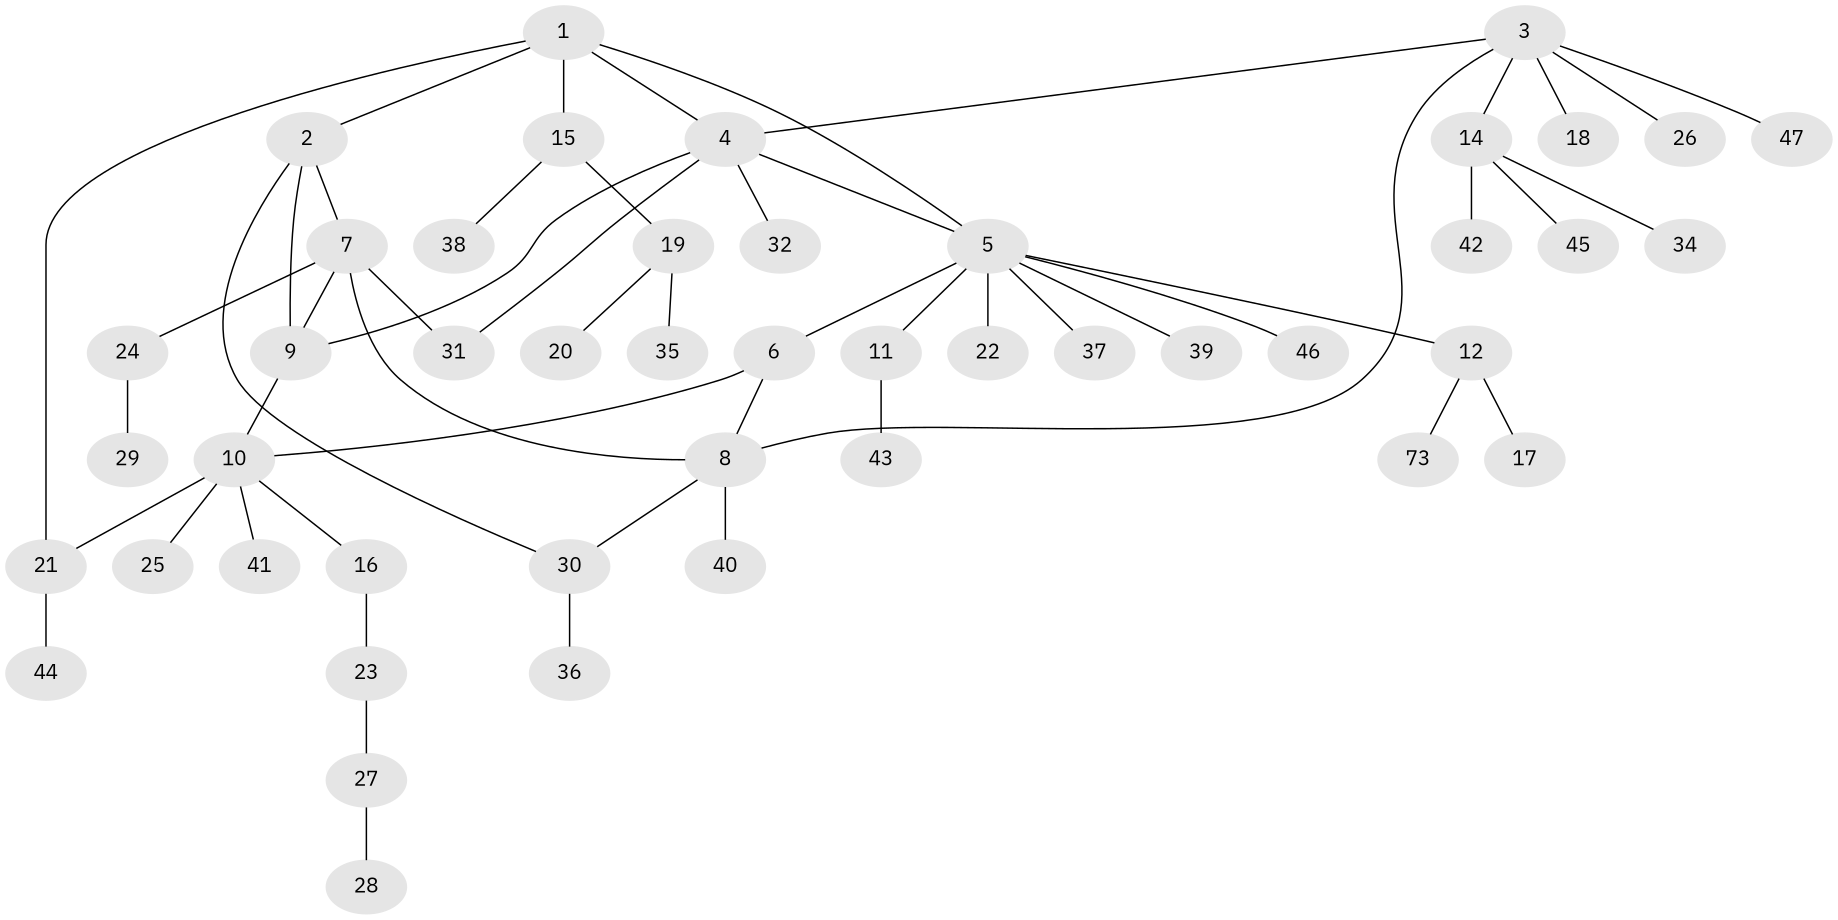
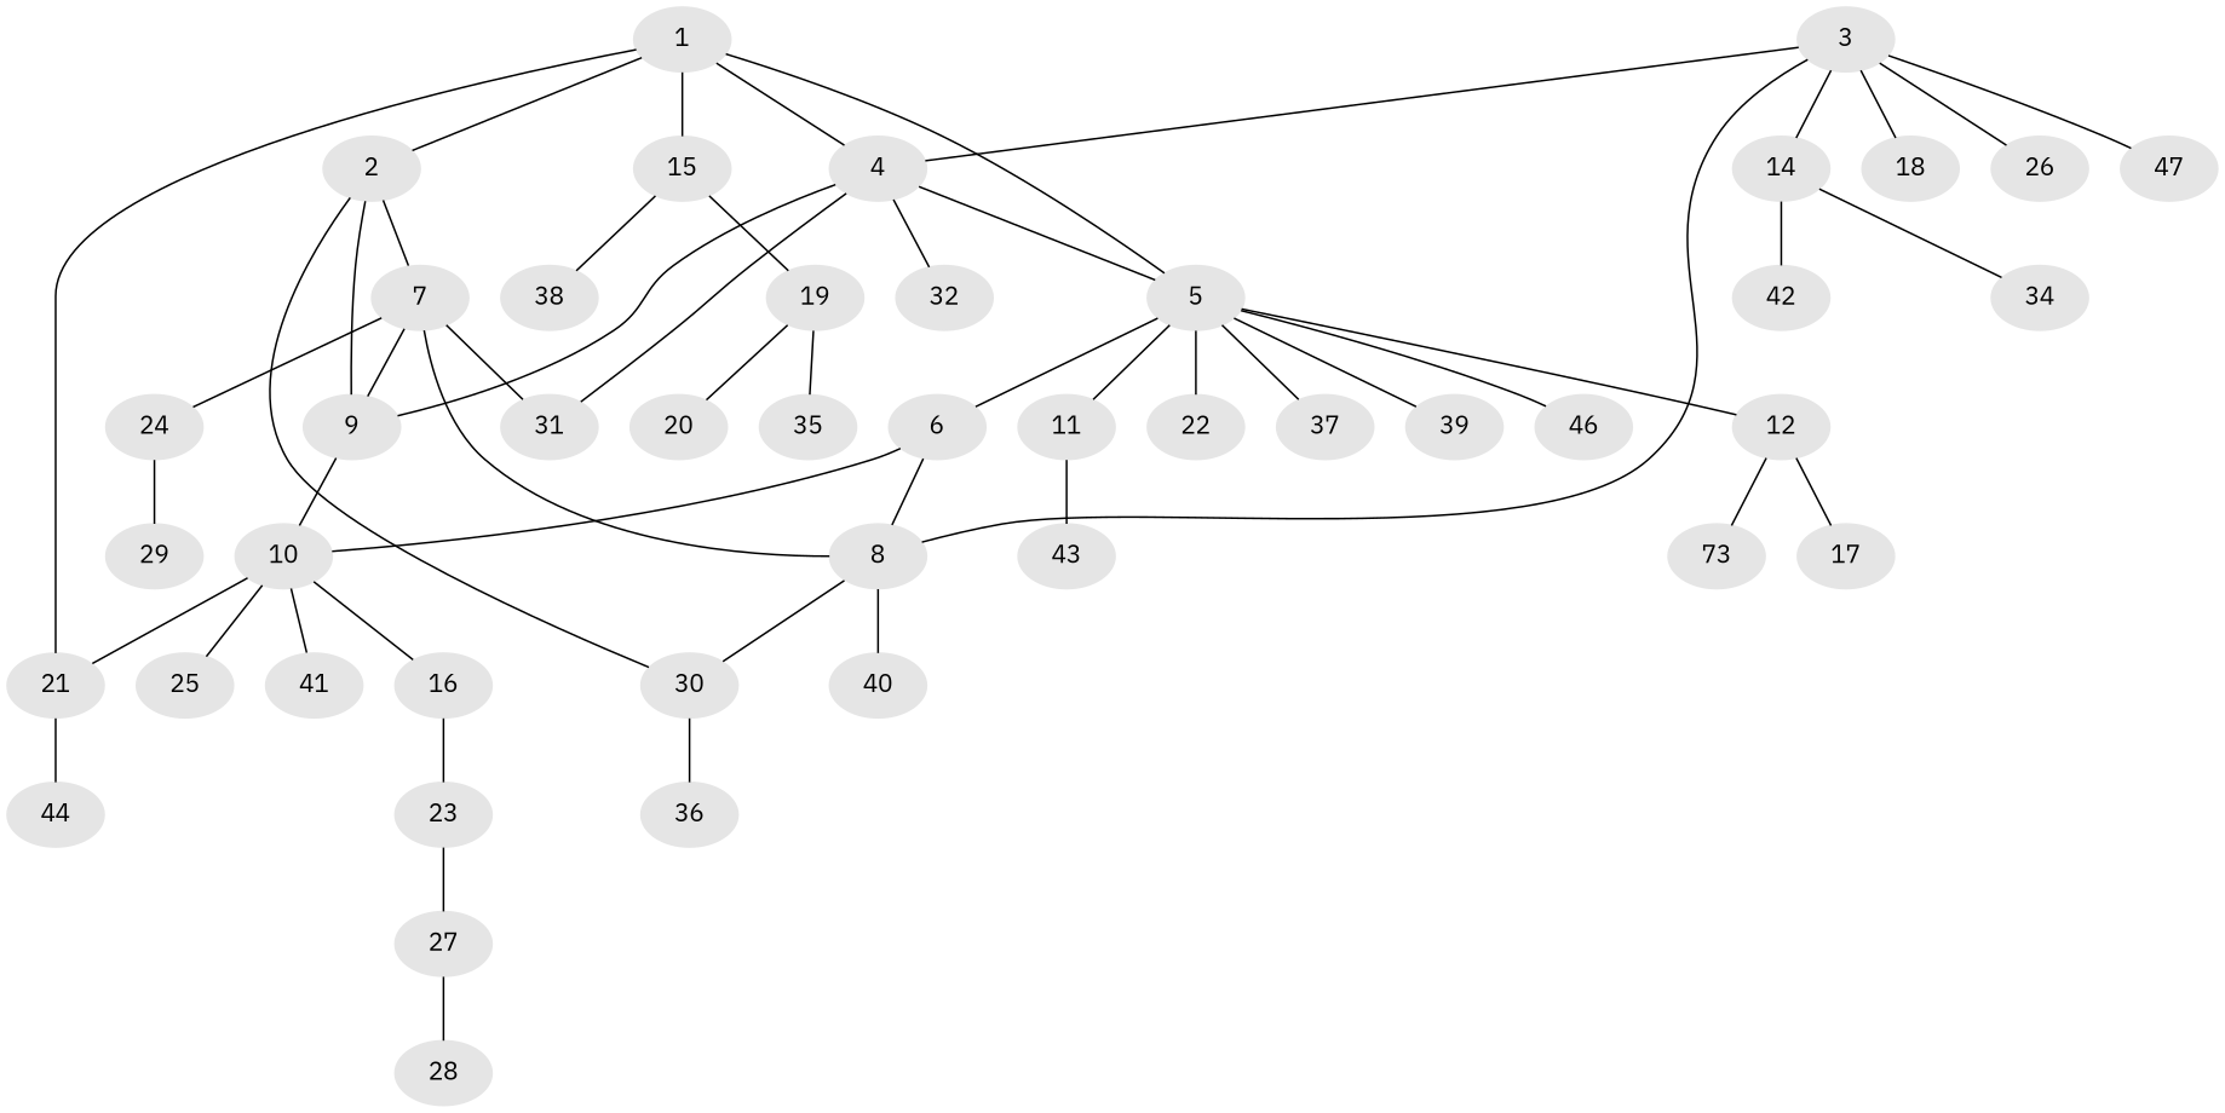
  graph {
    fontname="IBM Plex Sans"
    node [color=gray90 fontname="IBM Plex Sans" style=filled]
    edge [fontname="IBM Plex Sans"]
    1
    2
    4
    5
    15
    21
    7
    9
    30
    31
    32
    6
    11
    12
    22
    37
    39
    46
    19
    38
    44
    8
    24
    10
    36
    3
    14
    18
    26
    47
    40
    34
    42
-   45
    43
    17
    n37 [label=73]
    16
    25
    41
    29
    23
    20
    35
    27
    28
    1 -- 2
    1 -- 4
    1 -- 5
    1 -- 15
    1 -- 21
    2 -- 7
    2 -- 9
    2 -- 30
    4 -- 5
    4 -- 9
    4 -- 31
    4 -- 32
    5 -- 6
    5 -- 11
    5 -- 12
    5 -- 22
    5 -- 37
    5 -- 39
    5 -- 46
    15 -- 19
    15 -- 38
    21 -- 44
    7 -- 9
    7 -- 31
    7 -- 8
    7 -- 24
    9 -- 10
    30 -- 36
    6 -- 8
    6 -- 10
    11 -- 43
    12 -- 17
    12 -- n37
    19 -- 20
    19 -- 35
    8 -- 30
    8 -- 40
    24 -- 29
    10 -- 21
    10 -- 16
    10 -- 25
    10 -- 41
    3 -- 4
    3 -- 8
    3 -- 14
    3 -- 18
    3 -- 26
    3 -- 47
    14 -- 34
    14 -- 42
-   14 -- 45
    16 -- 23
    23 -- 27
    27 -- 28
  }
